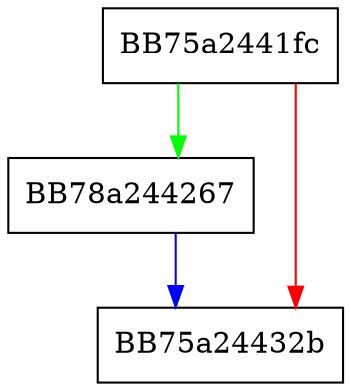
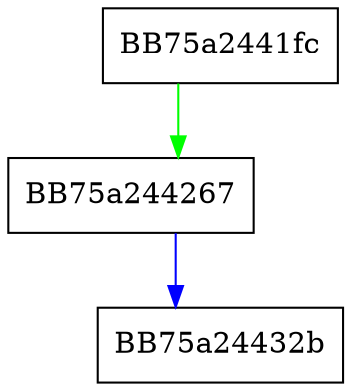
  digraph {
    splines=ortho
    node [shape=box]
    BB75a2441fc
-   BB75a244267 [label=BB78a244267]
+   BB75a244267
    n3 [label=BB75a24432b]
    BB75a2441fc -> BB75a244267 [color=green]
-   BB75a2441fc -> n3 [color=red]
    BB75a244267 -> n3 [color=blue]
  }
